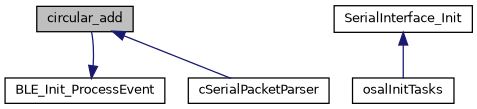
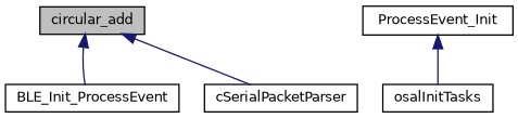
  digraph {
    rankdir=TB
    node [color=black fillcolor=white fontname=Helvetica fontsize=10 shape=record style=filled]
    edge [color=midnightblue dir=back fontname=Helvetica fontsize=10 labelfontname=Helvetica labelfontsize=10 style=solid]
    n1 [fillcolor=grey75 fontcolor=black height=0.2 label=circular_add width=0.4]
    n2 [height=0.2 label=BLE_Init_ProcessEvent width=0.4]
    n3 [height=0.2 label=cSerialPacketParser width=0.4]
-   n4 [height=0.2 label=SerialInterface_Init width=0.4]
+   n4 [height=0.2 label=ProcessEvent_Init width=0.4]
    n5 [height=0.2 label=osalInitTasks width=0.4]
-   n2 -> n1
+   n1 -> n2
    n1 -> n3
    n4 -> n5
  }
